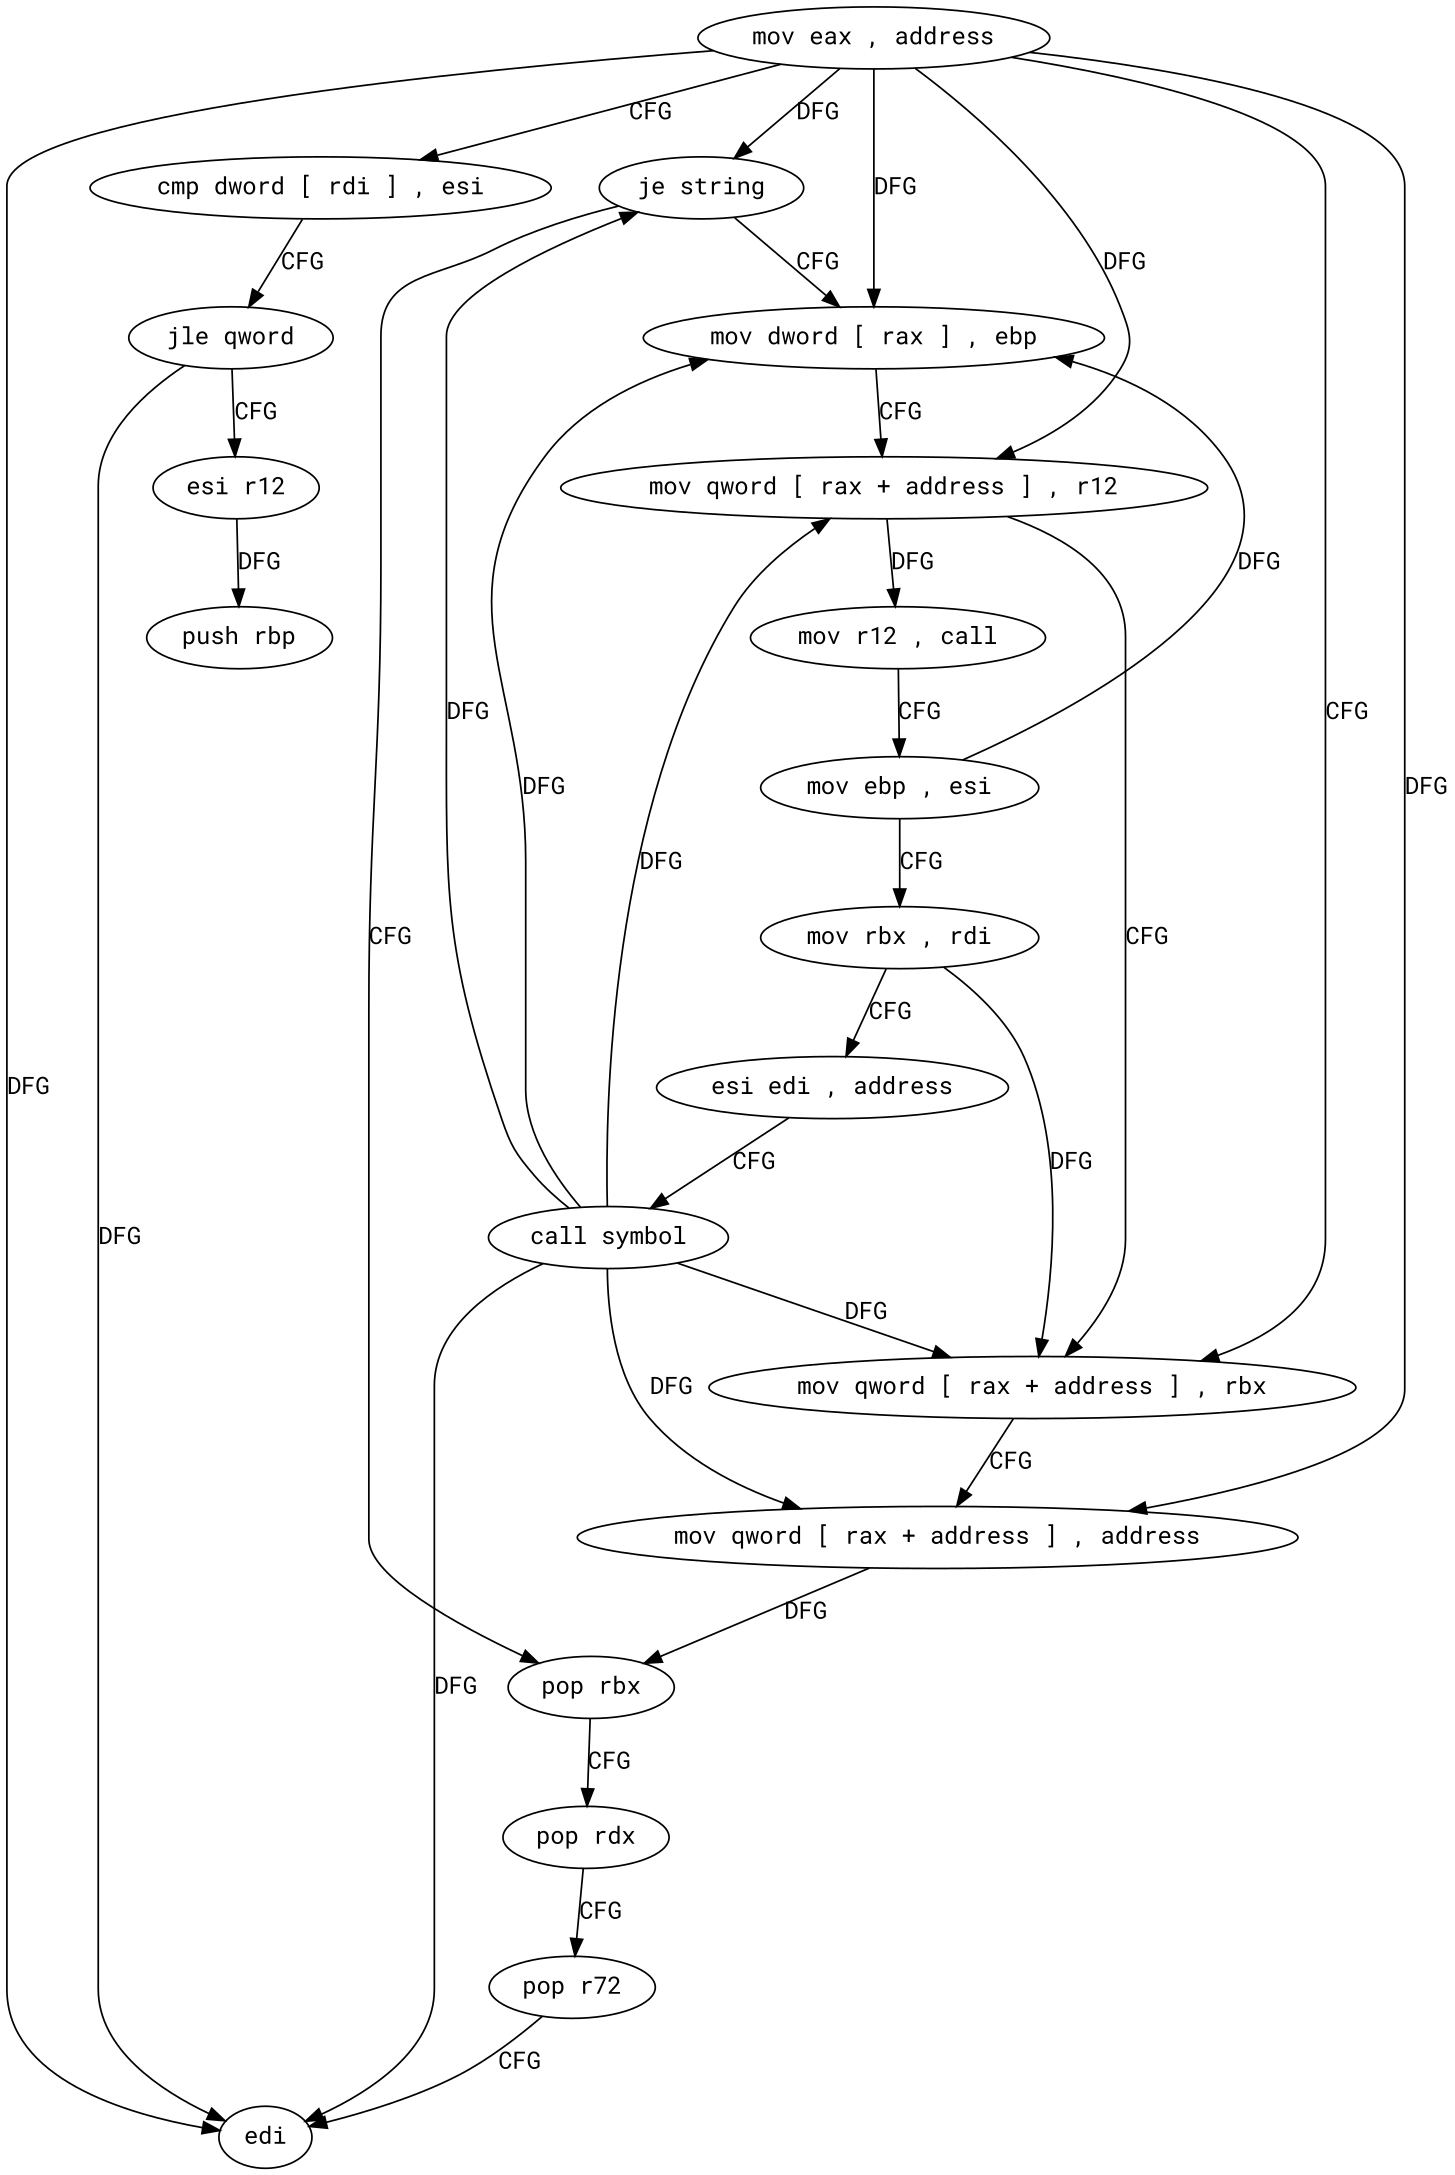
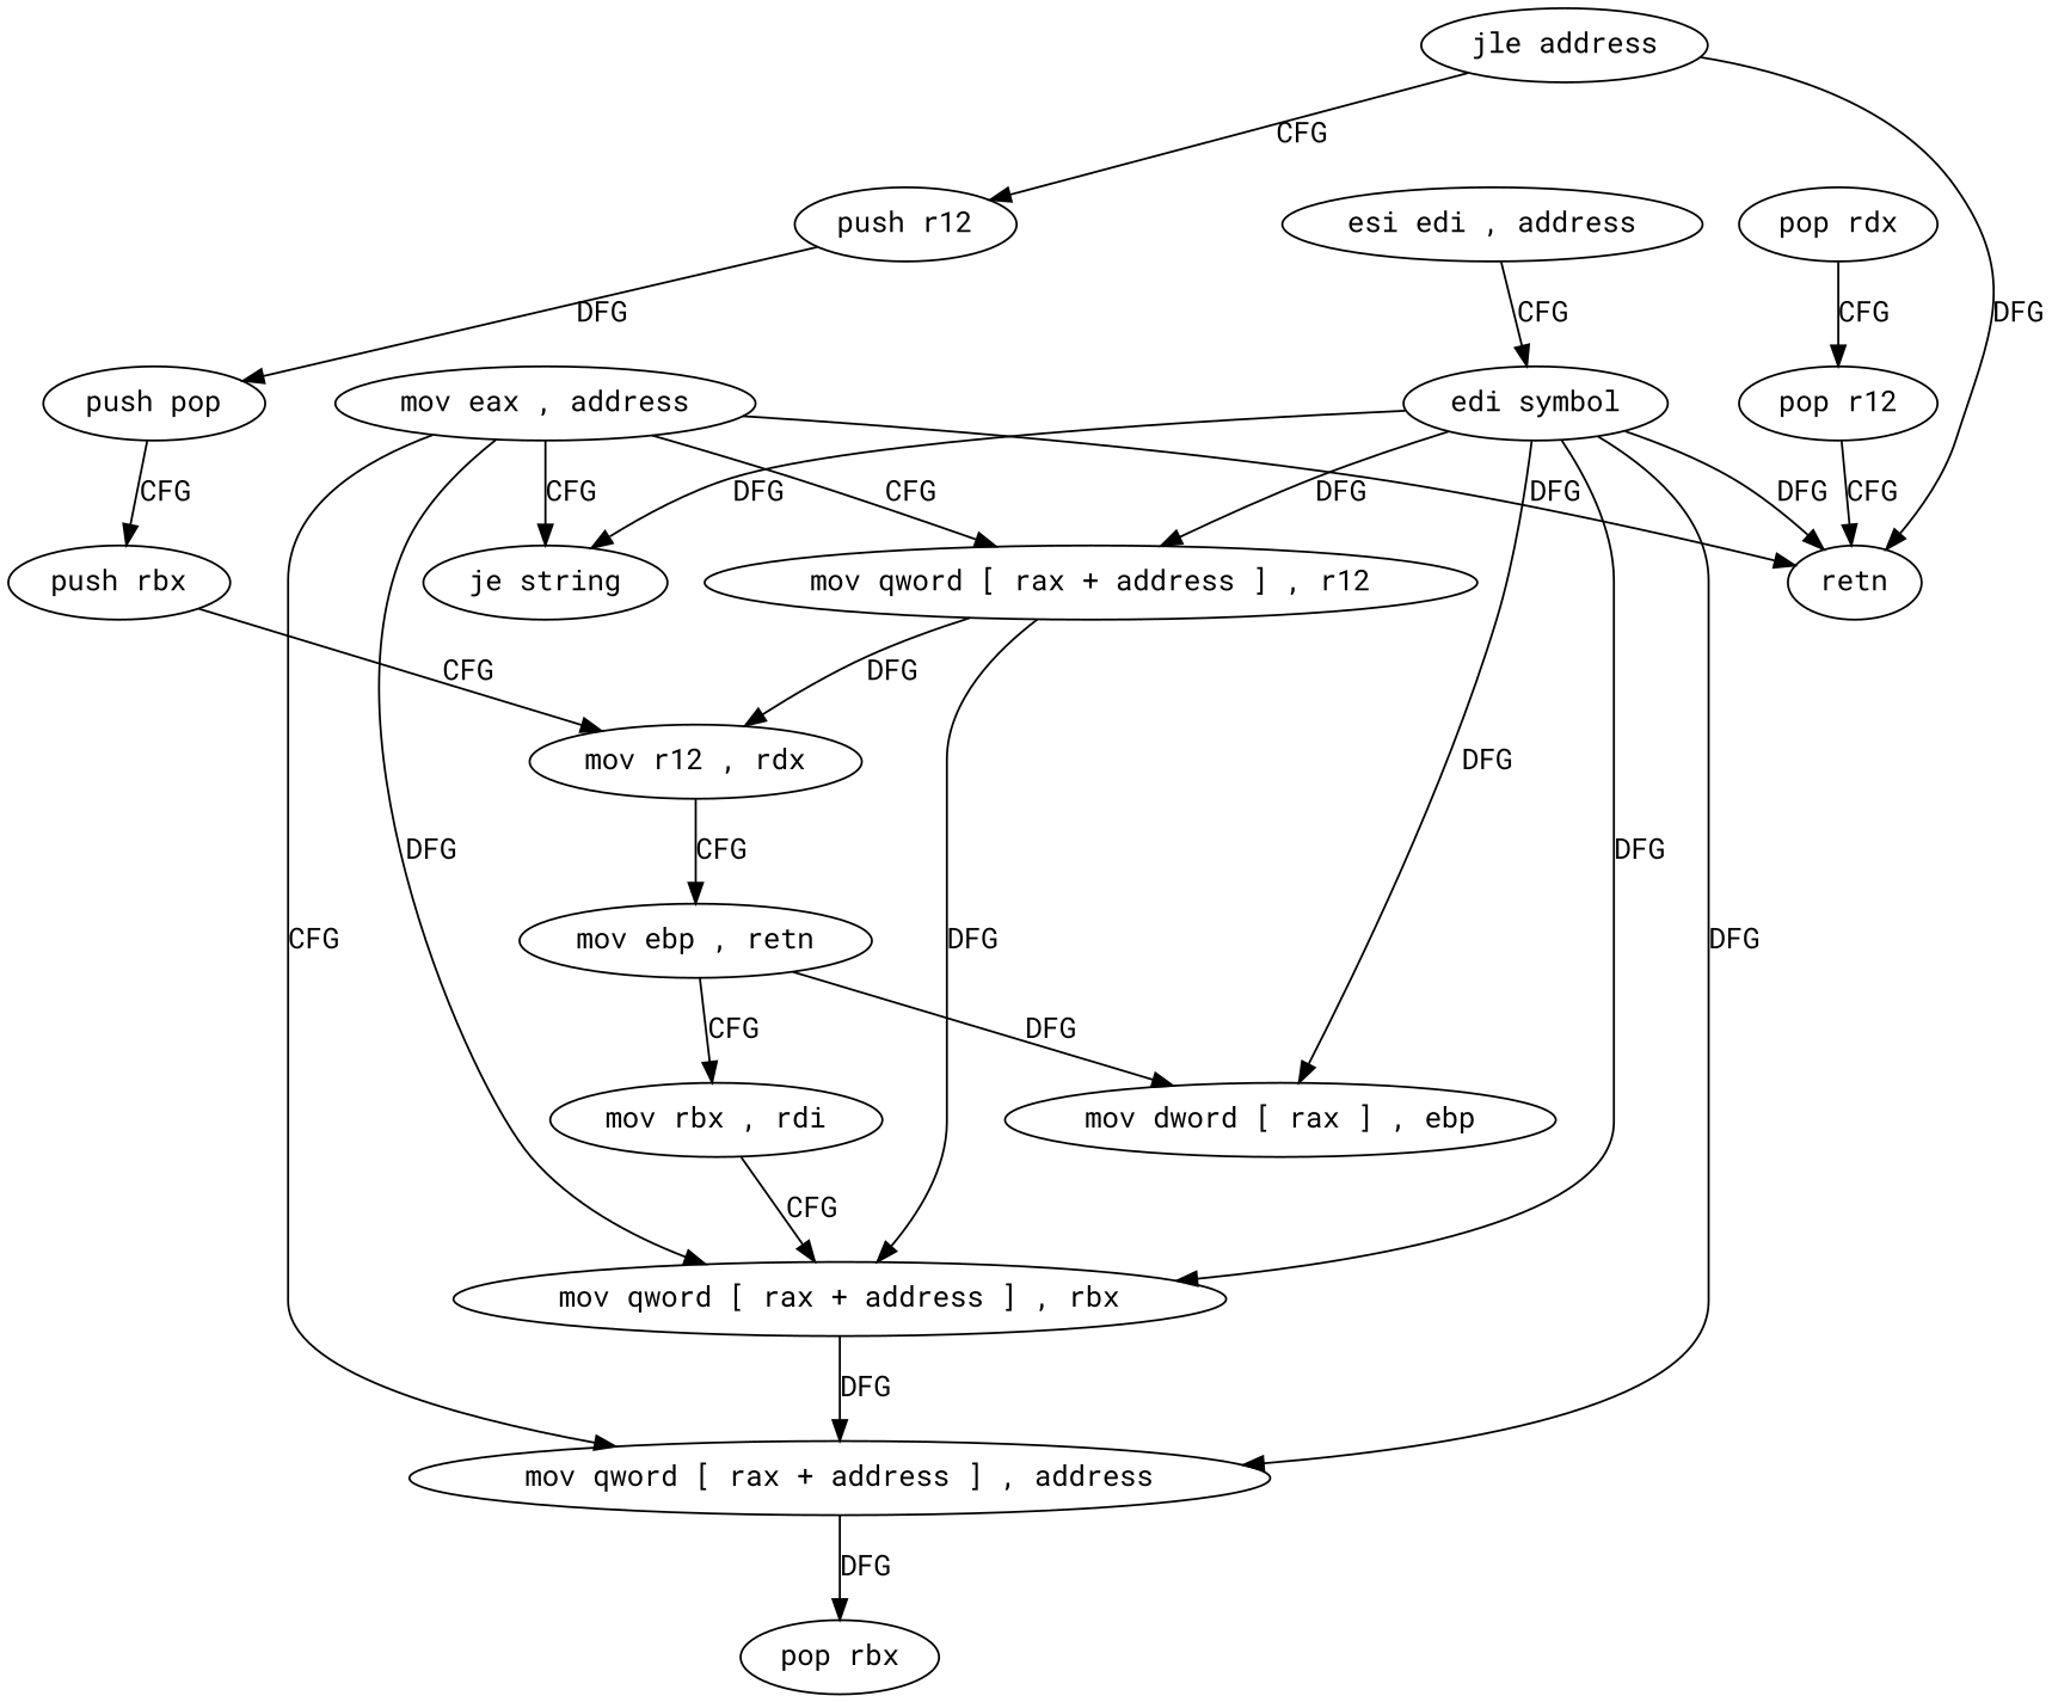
  digraph {
    fontname="Roboto Mono"
    node [fontname="Roboto Mono"]
    edge [fontname="Roboto Mono"]
    n1 [label="mov eax , address"]
-   n2 [label="cmp dword [ rdi ] , esi"]
-   n3 [label=edi]
+   n3 [label=retn]
    n4 [label="je string"]
    n5 [label="mov dword [ rax ] , ebp"]
    n6 [label="mov qword [ rax + address ] , r12"]
    n7 [label="mov qword [ rax + address ] , rbx"]
    n8 [label="mov qword [ rax + address ] , address"]
-   n9 [label="jle qword"]
+   n9 [label="jle address"]
    n10 [label="pop rbx"]
-   n11 [label="mov r12 , call"]
-   n12 [label="esi r12"]
-   n13 [label="push rbp"]
-   n15 [label="mov ebp , esi"]
+   n11 [label="mov r12 , rdx"]
+   n12 [label="push r12"]
+   n13 [label="push pop"]
+   n14 [label="push rbx"]
+   n15 [label="mov ebp , retn"]
    n16 [label="mov rbx , rdi"]
    n17 [label="esi edi , address"]
-   n18 [label="call symbol"]
+   n18 [label="edi symbol"]
    n19 [label="pop rdx"]
-   n20 [label="pop r72"]
-   n1 -> n2 [label=CFG]
+   n20 [label="pop r12"]
    n1 -> n3 [label=DFG]
-   n1 -> n4 [label=DFG]
-   n1 -> n5 [label=DFG]
-   n1 -> n6 [label=DFG]
-   n1 -> n7 [label=CFG]
-   n1 -> n8 [label=DFG]
-   n2 -> n9 [label=CFG]
-   n4 -> n5 [label=CFG]
-   n4 -> n10 [label=CFG]
-   n5 -> n6 [label=CFG]
-   n6 -> n7 [label=CFG]
+   n1 -> n4 [label=CFG]
+   n1 -> n6 [label=CFG]
+   n1 -> n7 [label=DFG]
+   n1 -> n8 [label=CFG]
+   n6 -> n7 [label=DFG]
    n6 -> n11 [label=DFG]
-   n7 -> n8 [label=CFG]
+   n7 -> n8 [label=DFG]
    n8 -> n10 [label=DFG]
    n9 -> n3 [label=DFG]
    n9 -> n12 [label=CFG]
-   n10 -> n19 [label=CFG]
    n11 -> n15 [label=CFG]
    n12 -> n13 [label=DFG]
+   n13 -> n14 [label=CFG]
+   n14 -> n11 [label=CFG]
    n15 -> n5 [label=DFG]
    n15 -> n16 [label=CFG]
-   n16 -> n7 [label=DFG]
-   n16 -> n17 [label=CFG]
+   n16 -> n7 [label=CFG]
    n17 -> n18 [label=CFG]
    n18 -> n3 [label=DFG]
    n18 -> n4 [label=DFG]
    n18 -> n5 [label=DFG]
    n18 -> n6 [label=DFG]
    n18 -> n7 [label=DFG]
    n18 -> n8 [label=DFG]
    n19 -> n20 [label=CFG]
    n20 -> n3 [label=CFG]
  }
